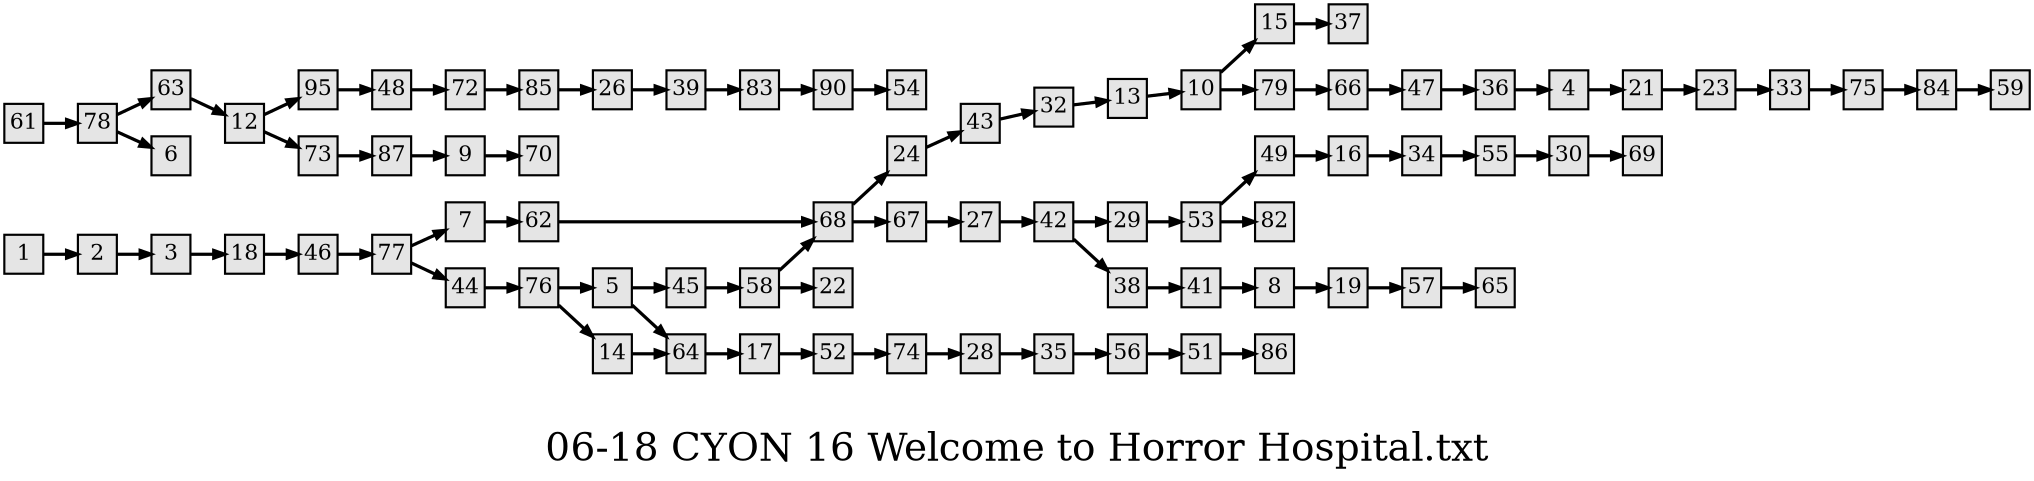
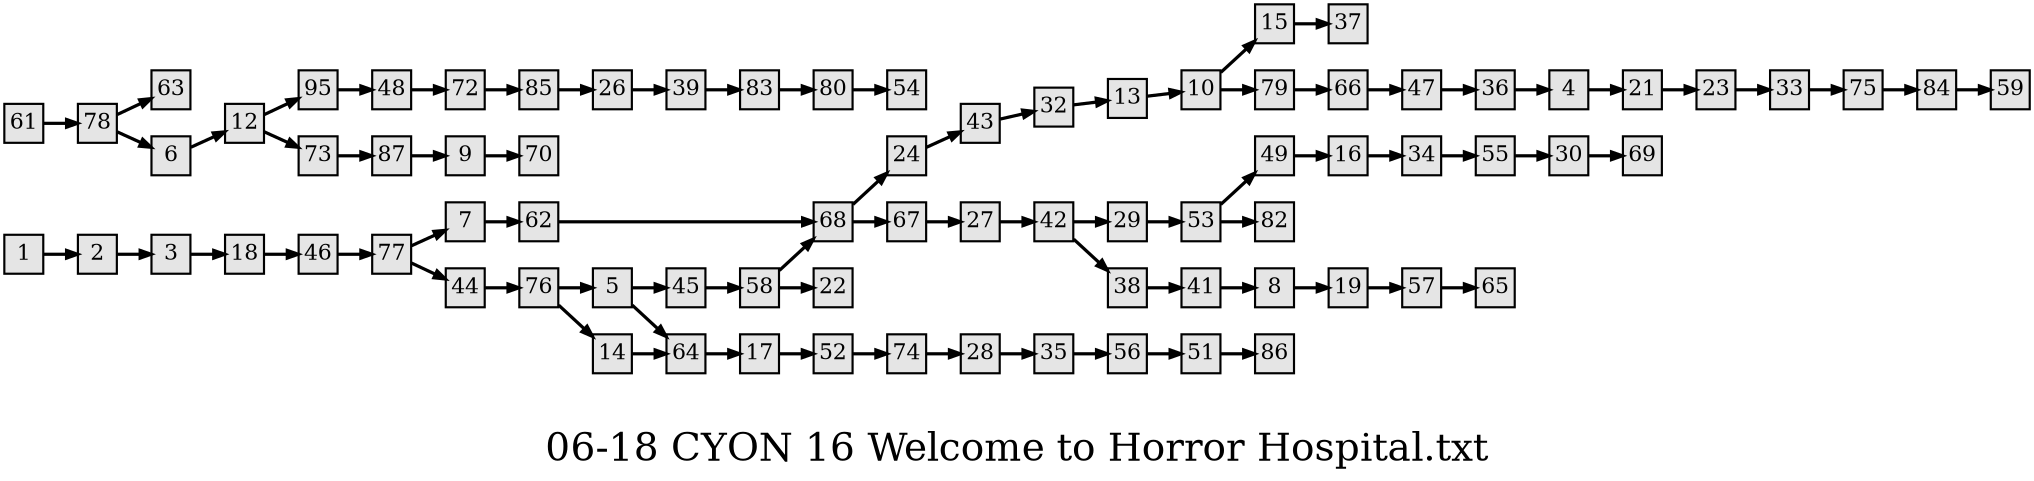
  digraph {
    fontsize=36
    label="06-18 CYON 16 Welcome to Horror Hospital.txt"
    nodesep=0.35
    ordering=out
    rankdir=LR
    ranksep=0.45
    node [fillcolor=grey90 fixedsize=true fontsize=20 labelfloat=true margin="0,0" penwidth=2 regular=true shape=rect style=filled]
    edge [fontsize=12 labelfloat=true penwidth=3]
    1
    2
    3
    18
    46
    77
    4
    21
    23
    33
    5
    45
    64
    58
    17
    68
    22
    52
    7
    62
    24
    67
    8
    19
    57
    65
    9
    70
    10
    15
    79
    37
    66
    47
    n35 [label=95]
    12
    73
    48
    87
    72
    13
    14
    61
    78
    63
    6
    16
    34
    55
    30
    74
    28
    44
    75
    84
    43
    32
    85
    26
    39
    83
-   80 [label=90]
+   80
    27
    42
    29
    38
    53
    41
    35
    56
    51
    49
    82
    69
    59
    86
    36
    54
    76
    1 -> 2
    2 -> 3
    3 -> 18
    18 -> 46
    46 -> 77
    77 -> 7
    77 -> 44
    4 -> 21
    21 -> 23
    23 -> 33
    33 -> 75
    5 -> 45
    5 -> 64
    45 -> 58
    64 -> 17
    58 -> 68
    58 -> 22
    17 -> 52
    68 -> 24
    68 -> 67
    52 -> 74
    7 -> 62
    62 -> 68
    24 -> 43
    67 -> 27
    8 -> 19
    19 -> 57
    57 -> 65
    9 -> 70
    10 -> 15
    10 -> 79
    15 -> 37
    79 -> 66
    66 -> 47
    47 -> 36
    n35 -> 48
    12 -> n35
    12 -> 73
    73 -> 87
    48 -> 72
    87 -> 9
    72 -> 85
    13 -> 10
    14 -> 64
    61 -> 78
    78 -> 63
    78 -> 6
-   63 -> 12
+   6 -> 12
    16 -> 34
    34 -> 55
    55 -> 30
    30 -> 69
    74 -> 28
    28 -> 35
    44 -> 76
    75 -> 84
    84 -> 59
    43 -> 32
    32 -> 13
    85 -> 26
    26 -> 39
    39 -> 83
    83 -> 80
    80 -> 54
    27 -> 42
    42 -> 29
    42 -> 38
    29 -> 53
    38 -> 41
    53 -> 49
    53 -> 82
    41 -> 8
    35 -> 56
    56 -> 51
    51 -> 86
    49 -> 16
    36 -> 4
    76 -> 5
    76 -> 14
  }
